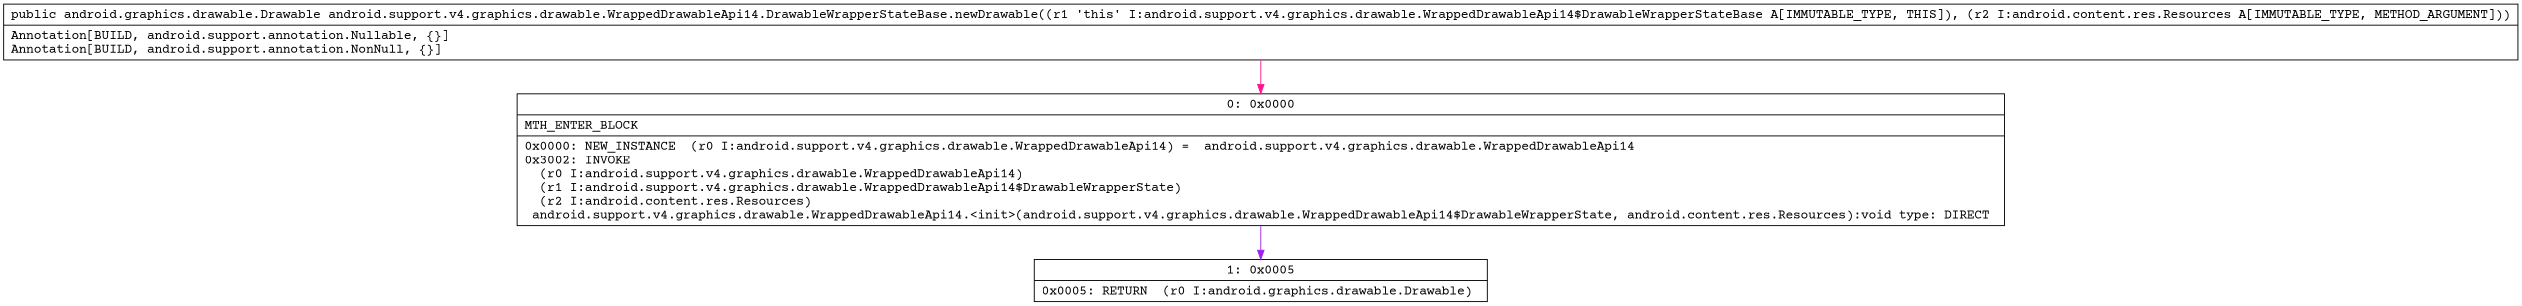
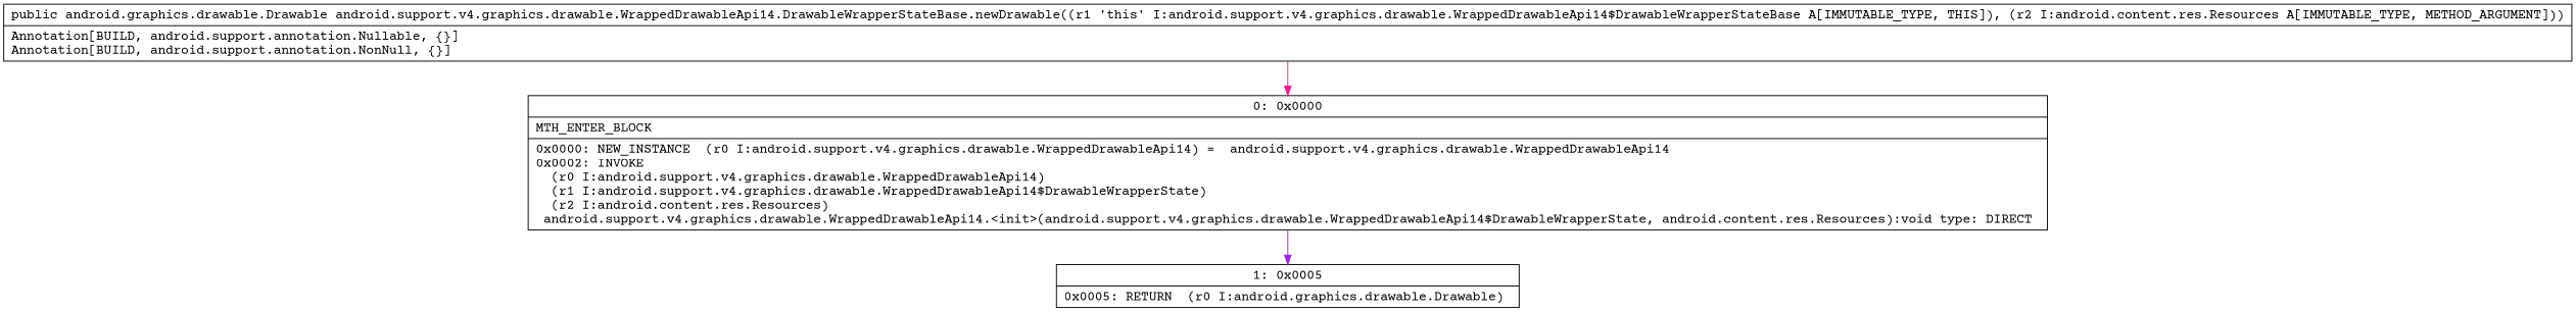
  digraph {
    fontname="Courier Prime"
    node [shape=record fontname="Courier Prime"]
    edge [fontname="Courier Prime"]
-   n1 [label="{0\:\ 0x0000|MTH_ENTER_BLOCK\l|0x0000: NEW_INSTANCE  (r0 I:android.support.v4.graphics.drawable.WrappedDrawableApi14) =  android.support.v4.graphics.drawable.WrappedDrawableApi14 \l0x3002: INVOKE  \l  (r0 I:android.support.v4.graphics.drawable.WrappedDrawableApi14)\l  (r1 I:android.support.v4.graphics.drawable.WrappedDrawableApi14$DrawableWrapperState)\l  (r2 I:android.content.res.Resources)\l android.support.v4.graphics.drawable.WrappedDrawableApi14.\<init\>(android.support.v4.graphics.drawable.WrappedDrawableApi14$DrawableWrapperState, android.content.res.Resources):void type: DIRECT \l}"]
+   n1 [label="{0\:\ 0x0000|MTH_ENTER_BLOCK\l|0x0000: NEW_INSTANCE  (r0 I:android.support.v4.graphics.drawable.WrappedDrawableApi14) =  android.support.v4.graphics.drawable.WrappedDrawableApi14 \l0x0002: INVOKE  \l  (r0 I:android.support.v4.graphics.drawable.WrappedDrawableApi14)\l  (r1 I:android.support.v4.graphics.drawable.WrappedDrawableApi14$DrawableWrapperState)\l  (r2 I:android.content.res.Resources)\l android.support.v4.graphics.drawable.WrappedDrawableApi14.\<init\>(android.support.v4.graphics.drawable.WrappedDrawableApi14$DrawableWrapperState, android.content.res.Resources):void type: DIRECT \l}"]
    n2 [label="{1\:\ 0x0005|0x0005: RETURN  (r0 I:android.graphics.drawable.Drawable) \l}"]
    n3 [label="{public android.graphics.drawable.Drawable android.support.v4.graphics.drawable.WrappedDrawableApi14.DrawableWrapperStateBase.newDrawable((r1 'this' I:android.support.v4.graphics.drawable.WrappedDrawableApi14$DrawableWrapperStateBase A[IMMUTABLE_TYPE, THIS]), (r2 I:android.content.res.Resources A[IMMUTABLE_TYPE, METHOD_ARGUMENT]))  | Annotation[BUILD, android.support.annotation.Nullable, \{\}]\lAnnotation[BUILD, android.support.annotation.NonNull, \{\}]\l}"]
    n1 -> n2 [color=purple]
    n3 -> n1 [color=deeppink]
  }
